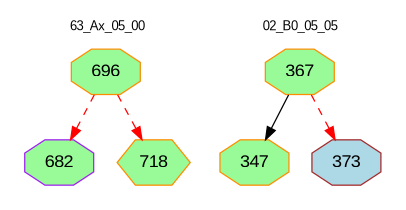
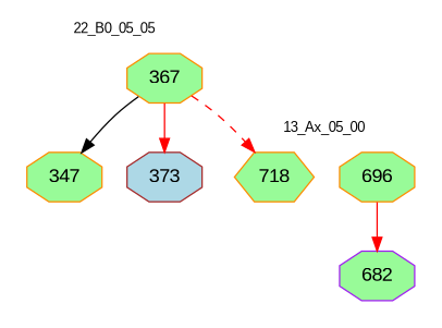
  digraph {
    fontname="Liberation Sans"
    node [color=darkorange fillcolor=palegreen fontname="Liberation Sans" shape=octagon style=filled]
    edge [color=red fontname="Liberation Sans" style=dashed]
    n1 [label=696]
    n2 [color=purple label=682]
    n3 [label=718 shape=hexagon]
    n4 [label=367]
    n5 [label=347]
    n6 [color=brown fillcolor=lightblue label=373]
    subgraph cluster_1 {
      color=white
      fontsize=10
-     label="63_Ax_05_00"
+     label="13_Ax_05_00"
      n1
      n2
      n3
    }
    subgraph cluster_2 {
      color=white
      fontsize=10
-     label="02_B0_05_05"
+     label="22_B0_05_05"
      n4
      n5
      n6
    }
-   n1 -> n2
-   n1 -> n3
+   n1 -> n2 [style=solid]
+   n4 -> n3
    n4 -> n5 [color=black style=solid]
-   n4 -> n6
+   n4 -> n6 [style=solid]
  }
